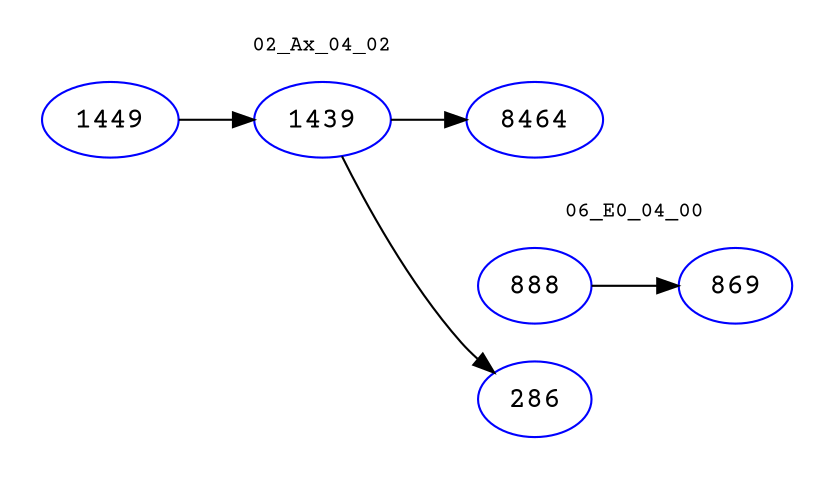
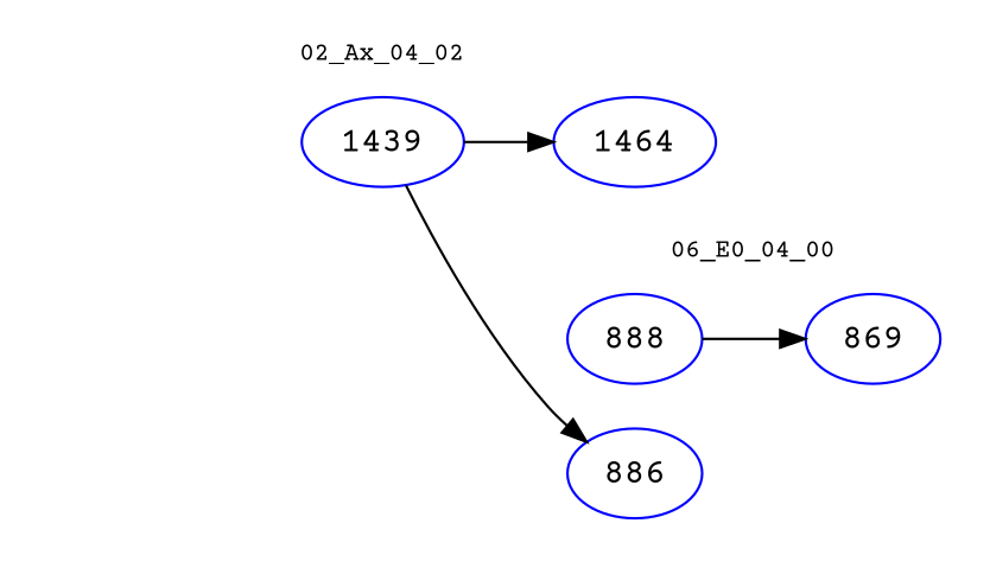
  digraph {
    fontname="Courier Prime"
    rankdir=LR
    node [color=blue fontname="Courier Prime"]
    edge [color=black fontname="Courier Prime"]
-   n1 [label=1449]
    n2 [label=1439]
-   n3 [label=8464]
+   n3 [label=1464]
    n4 [label=888]
    n5 [label=869]
-   n6 [label=286]
+   n6 [label=886]
    subgraph cluster_1 {
      color=white
      fontsize=10
      label="02_Ax_04_02"
-     n1
      n2
      n3
    }
    subgraph cluster_2 {
      color=white
      fontsize=10
      label="06_E0_04_00"
      n4
      n5
      n6
    }
-   n1 -> n2
    n2 -> n3
    n2 -> n6
    n4 -> n5
  }
